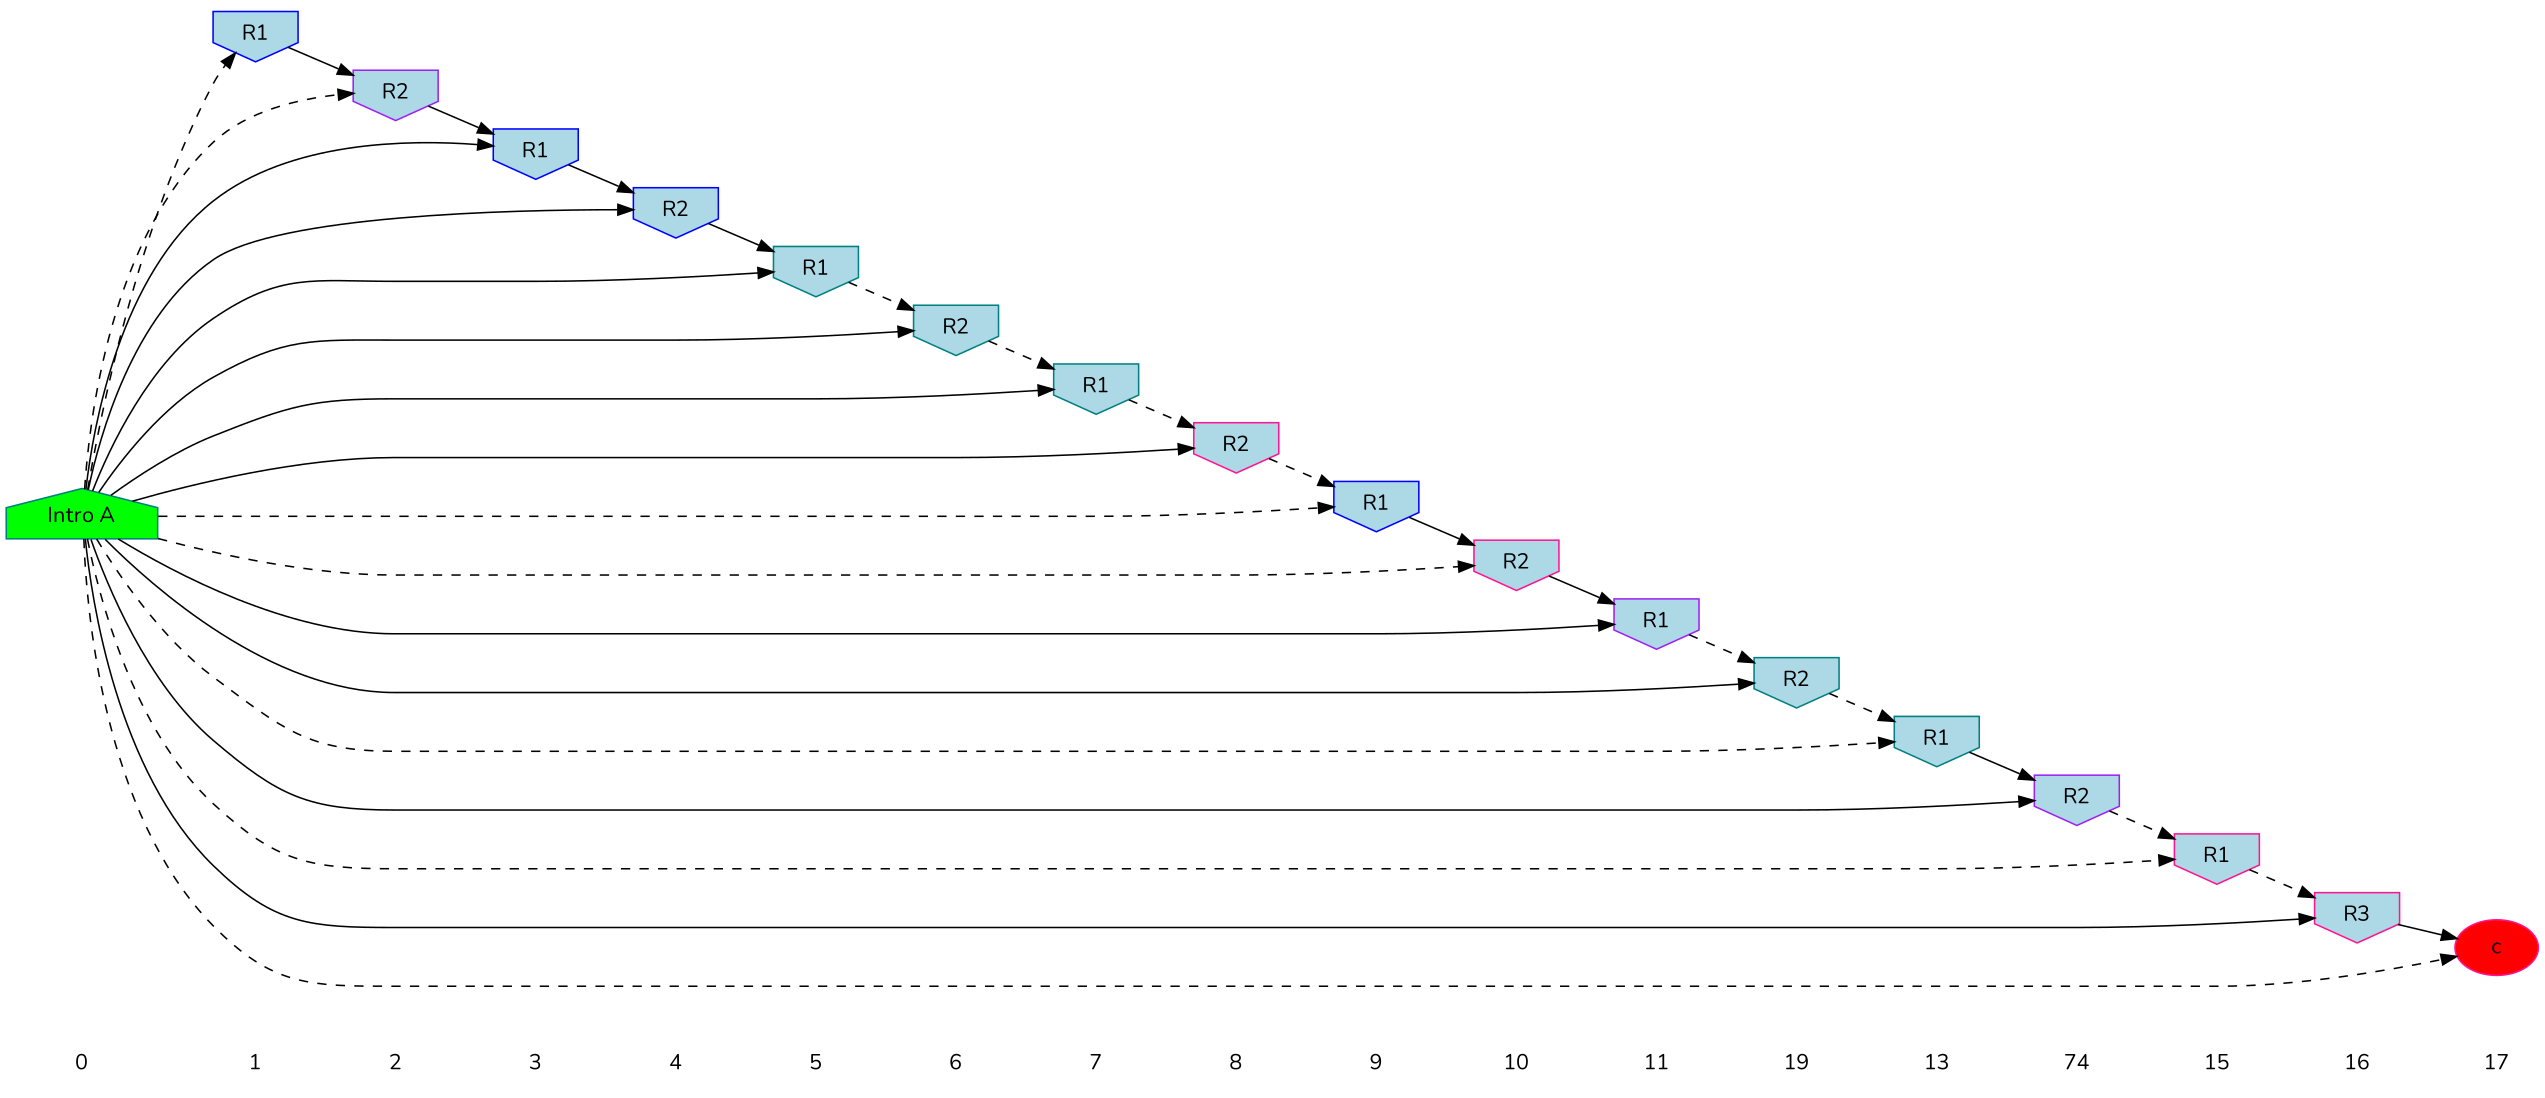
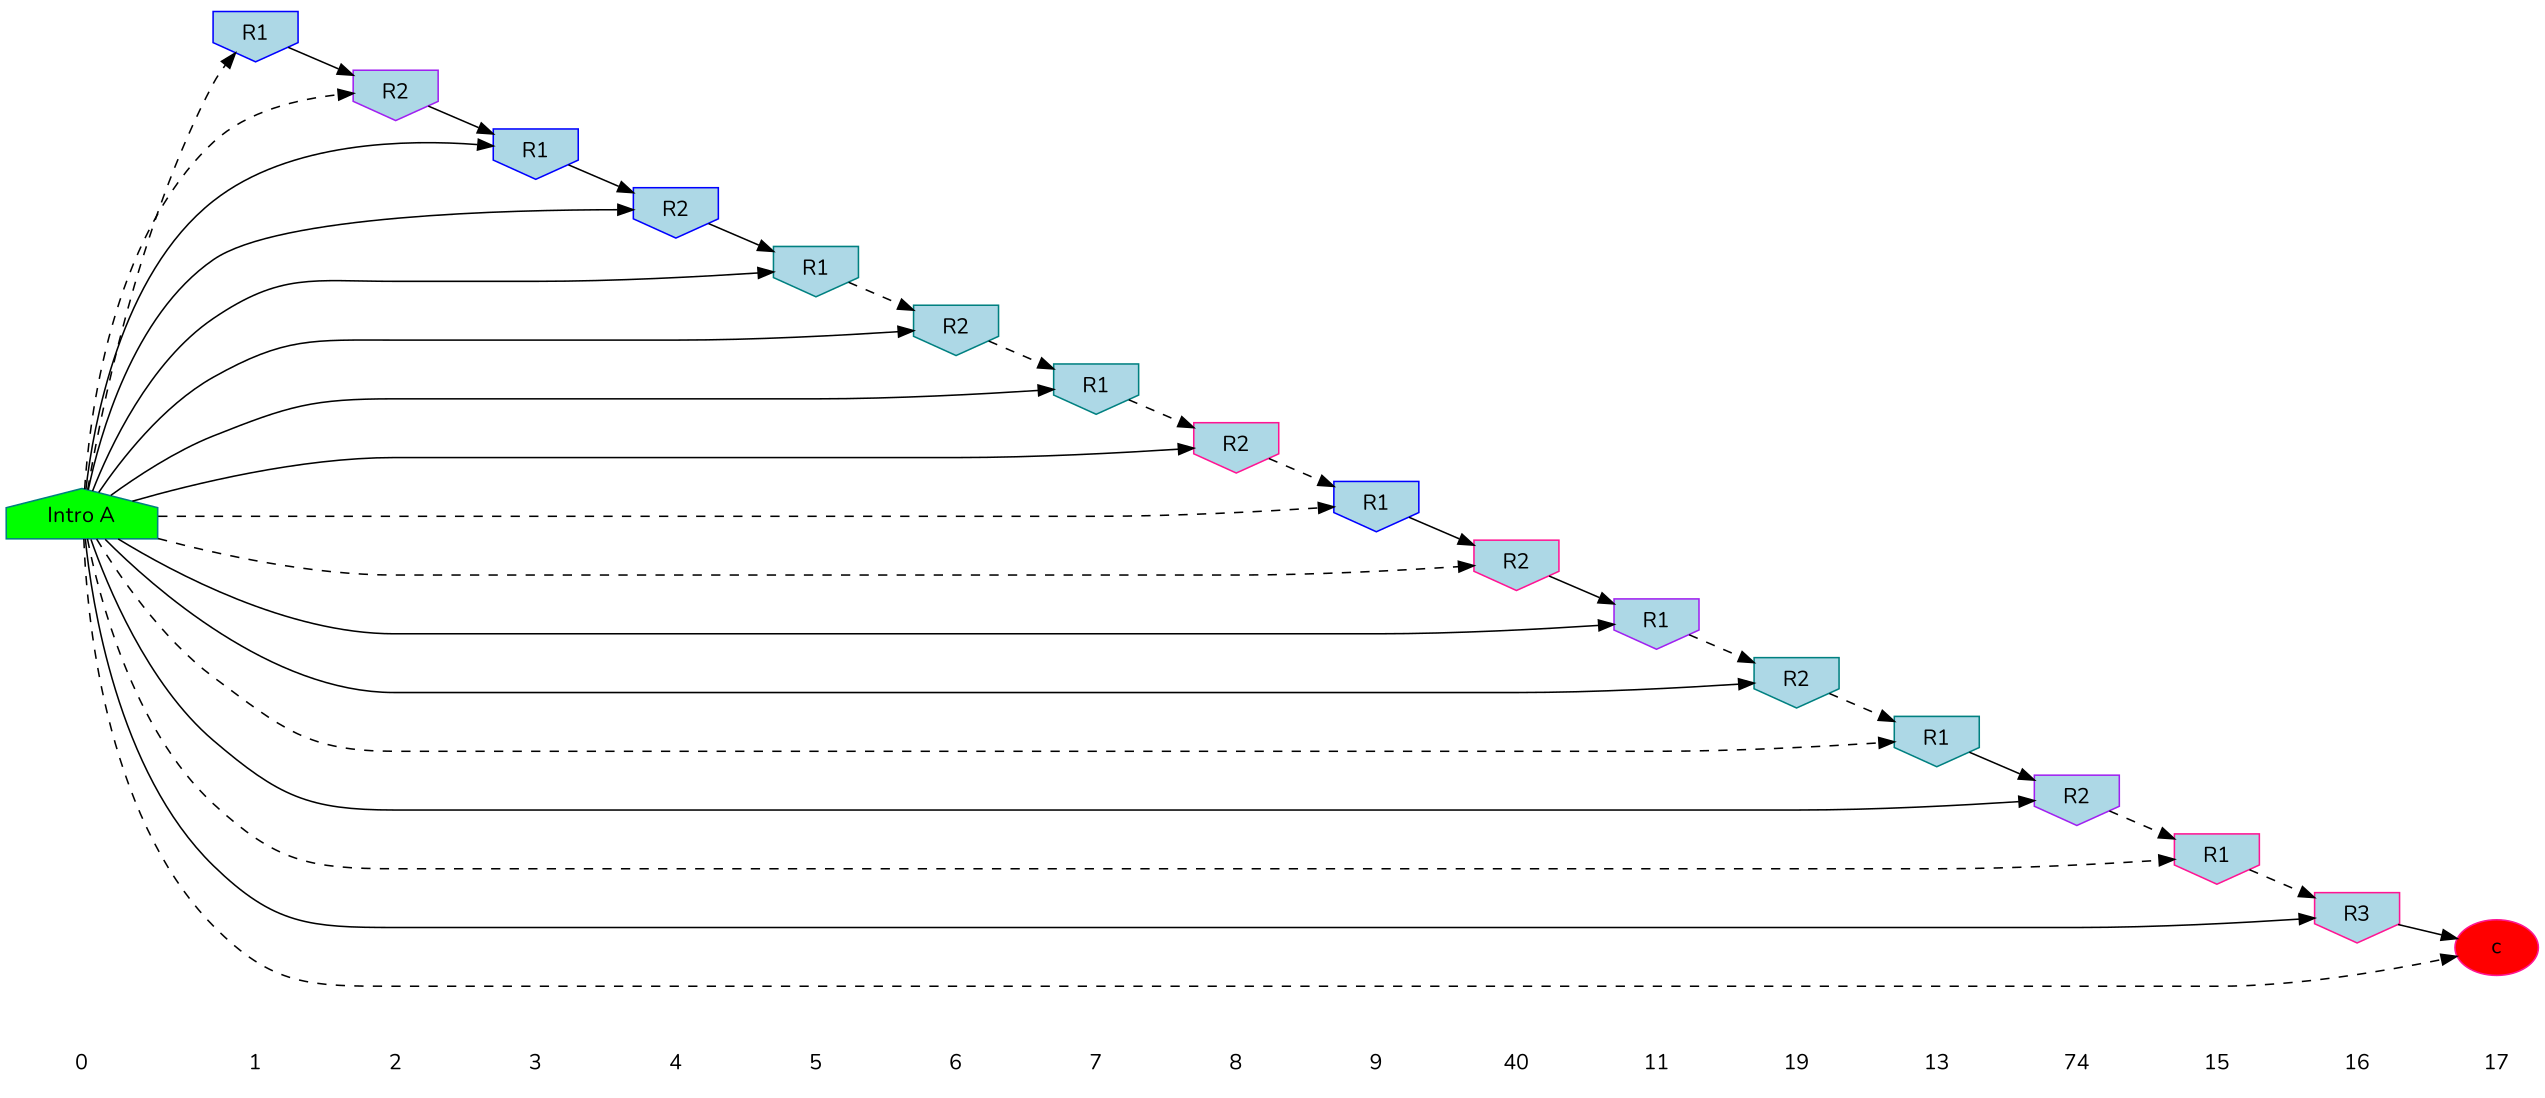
  digraph {
    fontname=Nunito
    rankdir=LR
    ranksep=.5
    node [color=deeppink fontname=Nunito shape=plaintext]
    edge [fontname=Nunito style=solid]
    0 [color=teal]
    n2 [color=teal fillcolor=green label="Intro A" shape=house style=filled]
    1
    n4 [color=blue fillcolor=lightblue label=R1 shape=invhouse style=filled]
    2 [color=purple]
    n6 [color=purple fillcolor=lightblue label=R2 shape=invhouse style=filled]
    3 [color=teal]
    n8 [color=blue fillcolor=lightblue label=R1 shape=invhouse style=filled]
    4 [color=purple]
    n10 [color=blue fillcolor=lightblue label=R2 shape=invhouse style=filled]
    5 [color=purple]
    n12 [color=teal fillcolor=lightblue label=R1 shape=invhouse style=filled]
    6
    n14 [color=teal fillcolor=lightblue label=R2 shape=invhouse style=filled]
    7
    n16 [color=teal fillcolor=lightblue label=R1 shape=invhouse style=filled]
    8 [color=purple]
    n18 [fillcolor=lightblue label=R2 shape=invhouse style=filled]
    9 [color=purple]
    n20 [color=blue fillcolor=lightblue label=R1 shape=invhouse style=filled]
-   10 [color=blue]
+   10 [color=blue label=40]
    n22 [fillcolor=lightblue label=R2 shape=invhouse style=filled]
    11
    n24 [color=purple fillcolor=lightblue label=R1 shape=invhouse style=filled]
    n25 [label=19]
    n26 [color=teal fillcolor=lightblue label=R2 shape=invhouse style=filled]
    13 [color=teal]
    n28 [color=teal fillcolor=lightblue label=R1 shape=invhouse style=filled]
    n29 [label=74]
    n30 [color=purple fillcolor=lightblue label=R2 shape=invhouse style=filled]
    15 [color=blue]
    n32 [fillcolor=lightblue label=R1 shape=invhouse style=filled]
    16 [color=purple]
    n34 [fillcolor=lightblue label=R3 shape=invhouse style=filled]
    17
    n36 [fillcolor=red label=c style=filled shape=""]
    subgraph sub_1 {
      rank=same
      0
      n2
    }
    subgraph sub_2 {
      rank=same
      1
      n4
    }
    subgraph sub_3 {
      rank=same
      2
      n6
    }
    subgraph sub_4 {
      rank=same
      3
      n8
    }
    subgraph sub_5 {
      rank=same
      4
      n10
    }
    subgraph sub_6 {
      rank=same
      5
      n12
    }
    subgraph sub_7 {
      rank=same
      6
      n14
    }
    subgraph sub_8 {
      rank=same
      7
      n16
    }
    subgraph sub_9 {
      rank=same
      8
      n18
    }
    subgraph sub_10 {
      rank=same
      9
      n20
    }
    subgraph sub_11 {
      rank=same
      10
      n22
    }
    subgraph sub_12 {
      rank=same
      11
      n24
    }
    subgraph sub_13 {
      rank=same
      n25
      n26
    }
    subgraph sub_14 {
      rank=same
      13
      n28
    }
    subgraph sub_15 {
      rank=same
      n29
      n30
    }
    subgraph sub_16 {
      rank=same
      15
      n32
    }
    subgraph sub_17 {
      rank=same
      16
      n34
    }
    subgraph sub_18 {
      rank=same
      17
      n36
    }
    0 -> 1 [style=invis]
    n2 -> n4 [style=dashed]
    n2 -> n6 [style=dashed]
    n2 -> n8
    n2 -> n10
    n2 -> n12
    n2 -> n14
    n2 -> n16
    n2 -> n18
    n2 -> n20 [style=dashed]
    n2 -> n22 [style=dashed]
    n2 -> n24
    n2 -> n26
    n2 -> n28 [style=dashed]
    n2 -> n30
    n2 -> n32 [style=dashed]
    n2 -> n34
    n2 -> n36 [style=dashed]
    1 -> 2 [style=invis]
    n4 -> n6
    2 -> 3 [style=invis]
    n6 -> n8
    3 -> 4 [style=invis]
    n8 -> n10
    4 -> 5 [style=invis]
    n10 -> n12
    5 -> 6 [style=invis]
    n12 -> n14 [style=dashed]
    6 -> 7 [style=invis]
    n14 -> n16 [style=dashed]
    7 -> 8 [style=invis]
    n16 -> n18 [style=dashed]
    8 -> 9 [style=invis]
    n18 -> n20 [style=dashed]
    9 -> 10 [style=invis]
    n20 -> n22
    10 -> 11 [style=invis]
    n22 -> n24
    11 -> n25 [style=invis]
    n24 -> n26 [style=dashed]
    n25 -> 13 [style=invis]
    n26 -> n28 [style=dashed]
    13 -> n29 [style=invis]
    n28 -> n30
    n29 -> 15 [style=invis]
    n30 -> n32 [style=dashed]
    15 -> 16 [style=invis]
    n32 -> n34 [style=dashed]
    16 -> 17 [style=invis]
    n34 -> n36
  }
